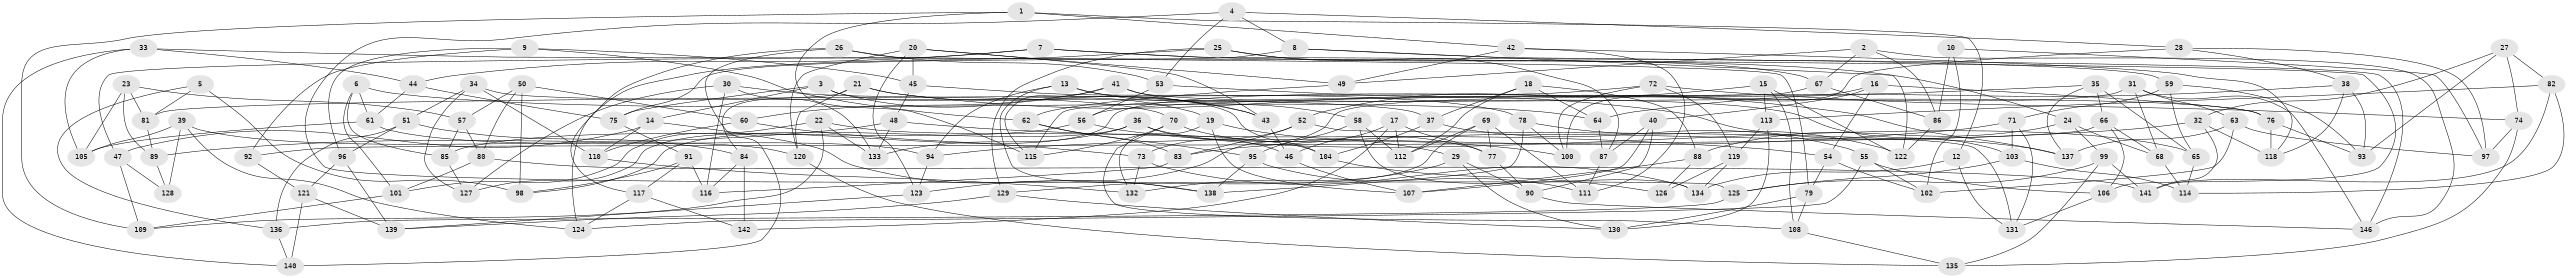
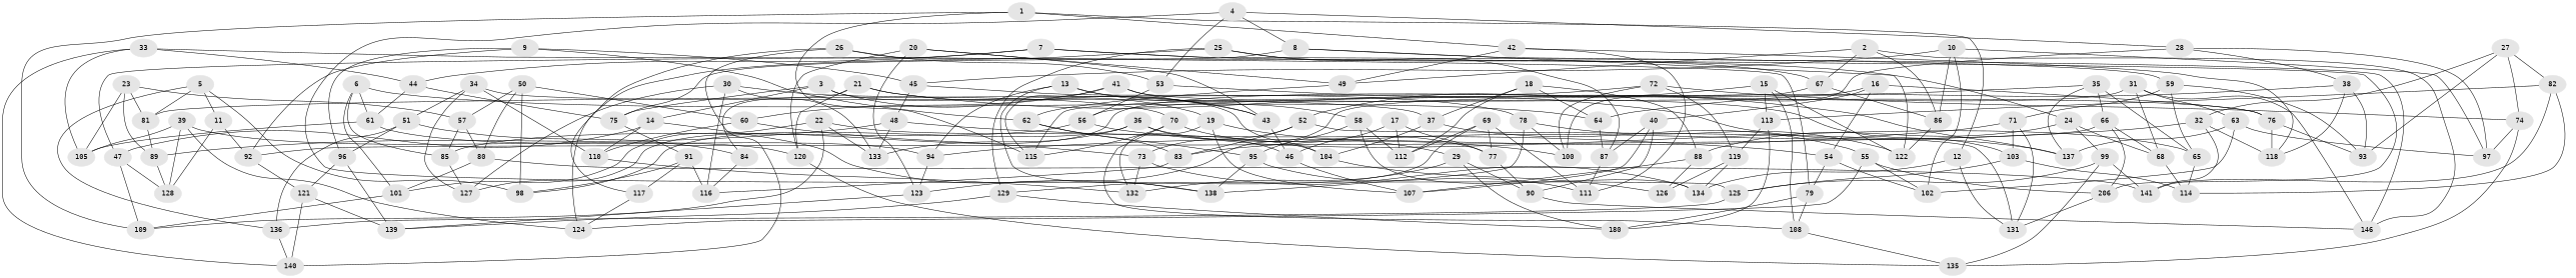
  graph {
    fontname="DejaVu Sans Mono"
    node [color=gray90 fontname="DejaVu Sans Mono" style=filled]
    edge [fontname="DejaVu Sans Mono"]
    1
    12
    42
    109
    115
    131
    134
    49
    118
    111
    2
    67
    86
    n14 [label=146]
    62
    122
    3
    14
    19
    75
    104
    47
    138
    110
    29
    107
    132
    91
    126
    4
    8
    28
    53
    125
    59
    97
    38
    100
    137
    56
    136
    5
+   11
    81
    98
    92
    128
    89
    140
    6
    61
    64
    85
    101
    94
    105
    87
    127
    7
    24
    44
    88
    68
    99
    93
    65
    71
    9
    45
    96
    48
    78
    83
    95
    121
    139
    10
    102
    13
    43
    103
    46
    123
    114
    15
    52
    108
    113
    73
    135
-   130
+   130 [label=180]
    119
    16
    40
    54
    76
    90
    79
    17
    77
    112
-   142
    18
    37
    55
    20
    120
    21
    84
    116
    22
    133
    23
    57
    80
    141
    25
    124
    129
    26
    117
    27
    32
    74
    82
    30
    70
    31
    63
    33
-   106
+   106 [label=206]
    34
    51
    35
    66
    36
    39
    41
    58
    60
    50
    69
    72
    1 -- 12
    1 -- 42
    1 -- 109
    1 -- 115
    12 -- 131
    12 -- 134
    42 -- 49
    42 -- 118
    42 -- 111
    49 -- 62
    2 -- 49
    2 -- 67
    2 -- 86
    2 -- n14
    67 -- 115
    67 -- 86
    86 -- 122
    62 -- 83
    62 -- 95
    3 -- 14
    3 -- 19
    3 -- 75
    3 -- 104
    14 -- 47
    14 -- 138
    14 -- 110
    19 -- 29
    19 -- 107
    19 -- 132
    75 -- 91
    104 -- 126
    47 -- 109
    47 -- 128
    110 -- 132
    29 -- 132
    29 -- 130
    29 -- 90
    91 -- 98
    91 -- 116
    91 -- 117
    4 -- 8
    4 -- 28
    4 -- 53
    4 -- 125
    8 -- 122
    8 -- 75
    8 -- 59
    28 -- 97
    28 -- 38
    28 -- 100
    53 -- 137
    53 -- 56
    125 -- 136
    59 -- 93
    59 -- 65
    59 -- 71
    38 -- 118
    38 -- 64
    38 -- 93
    56 -- 100
    56 -- 85
    136 -- 140
    5 -- 136
+   5 -- 11
    5 -- 81
    5 -- 98
+   11 -- 92
+   11 -- 128
    81 -- 89
    92 -- 121
    89 -- 128
    6 -- 61
    6 -- 64
    6 -- 85
    6 -- 101
    61 -- 94
    61 -- 105
    64 -- 87
    85 -- 127
    101 -- 109
    94 -- 123
    87 -- 111
    7 -- n14
    7 -- 47
    7 -- 24
    7 -- 44
    24 -- 88
    24 -- 68
    24 -- 99
    44 -- 75
    44 -- 61
    88 -- 107
    88 -- 126
    68 -- 114
    99 -- 125
    99 -- 135
    99 -- 141
    65 -- 114
    71 -- 131
    71 -- 94
    71 -- 103
    9 -- 62
    9 -- 92
    9 -- 45
    9 -- 96
    45 -- 48
    45 -- 78
    96 -- 121
    96 -- 139
    48 -- 89
    48 -- 54
    48 -- 133
    78 -- 122
    78 -- 138
    78 -- 100
    83 -- 116
    95 -- 111
    95 -- 138
    121 -- 140
    121 -- 139
    10 -- 86
    10 -- 97
-   20 -- 45
+   10 -- 45
    10 -- 102
    13 -- 138
    13 -- 94
    13 -- 43
    13 -- 103
    43 -- 46
    103 -- 125
    103 -- 114
    46 -- 107
    123 -- 139
    15 -- 122
    15 -- 52
    15 -- 108
    15 -- 113
    52 -- 131
    52 -- 83
    52 -- 73
    108 -- 135
    113 -- 130
    113 -- 119
    73 -- 134
    73 -- 132
    119 -- 134
    119 -- 126
    16 -- 123
    16 -- 40
    16 -- 54
    16 -- 76
    40 -- 107
    40 -- 87
    40 -- 90
    54 -- 102
    54 -- 79
    76 -- 118
    76 -- 93
    90 -- n14
    79 -- 108
    79 -- 130
    17 -- 46
    17 -- 77
    17 -- 112
-   17 -- 142
    77 -- 90
    18 -- 64
    18 -- 88
    18 -- 112
    18 -- 37
    37 -- 104
    37 -- 55
    55 -- 102
    55 -- 124
    55 -- 106
    20 -- 49
    20 -- 43
    20 -- 123
    20 -- 120
    120 -- 135
    21 -- 137
    21 -- 43
    21 -- 120
    21 -- 84
-   84 -- 142
    84 -- 116
    22 -- 109
    22 -- 104
    22 -- 101
    22 -- 133
    23 -- 81
    23 -- 89
    23 -- 105
    23 -- 57
    57 -- 85
    57 -- 80
    80 -- 101
    80 -- 141
    25 -- 67
    25 -- 87
    25 -- 124
    25 -- 129
    129 -- 139
    129 -- 130
    26 -- 53
    26 -- 140
    26 -- 79
    26 -- 117
-   117 -- 142
    117 -- 124
    27 -- 93
    27 -- 32
    27 -- 74
    27 -- 82
    32 -- 118
    32 -- 83
    32 -- 141
    74 -- 97
    74 -- 135
    82 -- 114
    82 -- 113
    82 -- 141
    30 -- 127
    30 -- 116
    30 -- 133
    30 -- 70
    70 -- 115
    70 -- 108
    70 -- 77
    31 -- n14
    31 -- 127
    31 -- 68
    31 -- 63
    63 -- 97
    63 -- 137
    63 -- 102
    33 -- 140
    33 -- 105
    33 -- 44
    33 -- 106
    106 -- 131
    34 -- 110
    34 -- 127
    34 -- 37
    34 -- 51
    51 -- 136
    51 -- 96
    51 -- 84
    35 -- 137
    35 -- 56
    35 -- 65
    35 -- 66
    66 -- 92
    66 -- 68
    66 -- 106
    36 -- 98
    36 -- 65
    36 -- 46
    36 -- 133
    39 -- 128
    39 -- 105
    39 -- 120
    39 -- 124
    41 -- 115
    41 -- 76
    41 -- 58
    41 -- 60
    58 -- 134
    58 -- 95
    58 -- 112
    60 -- 110
    60 -- 73
    50 -- 98
    50 -- 57
    50 -- 80
    50 -- 60
    69 -- 111
    69 -- 77
    69 -- 112
    69 -- 129
    72 -- 100
    72 -- 81
    72 -- 119
    72 -- 74
  }
